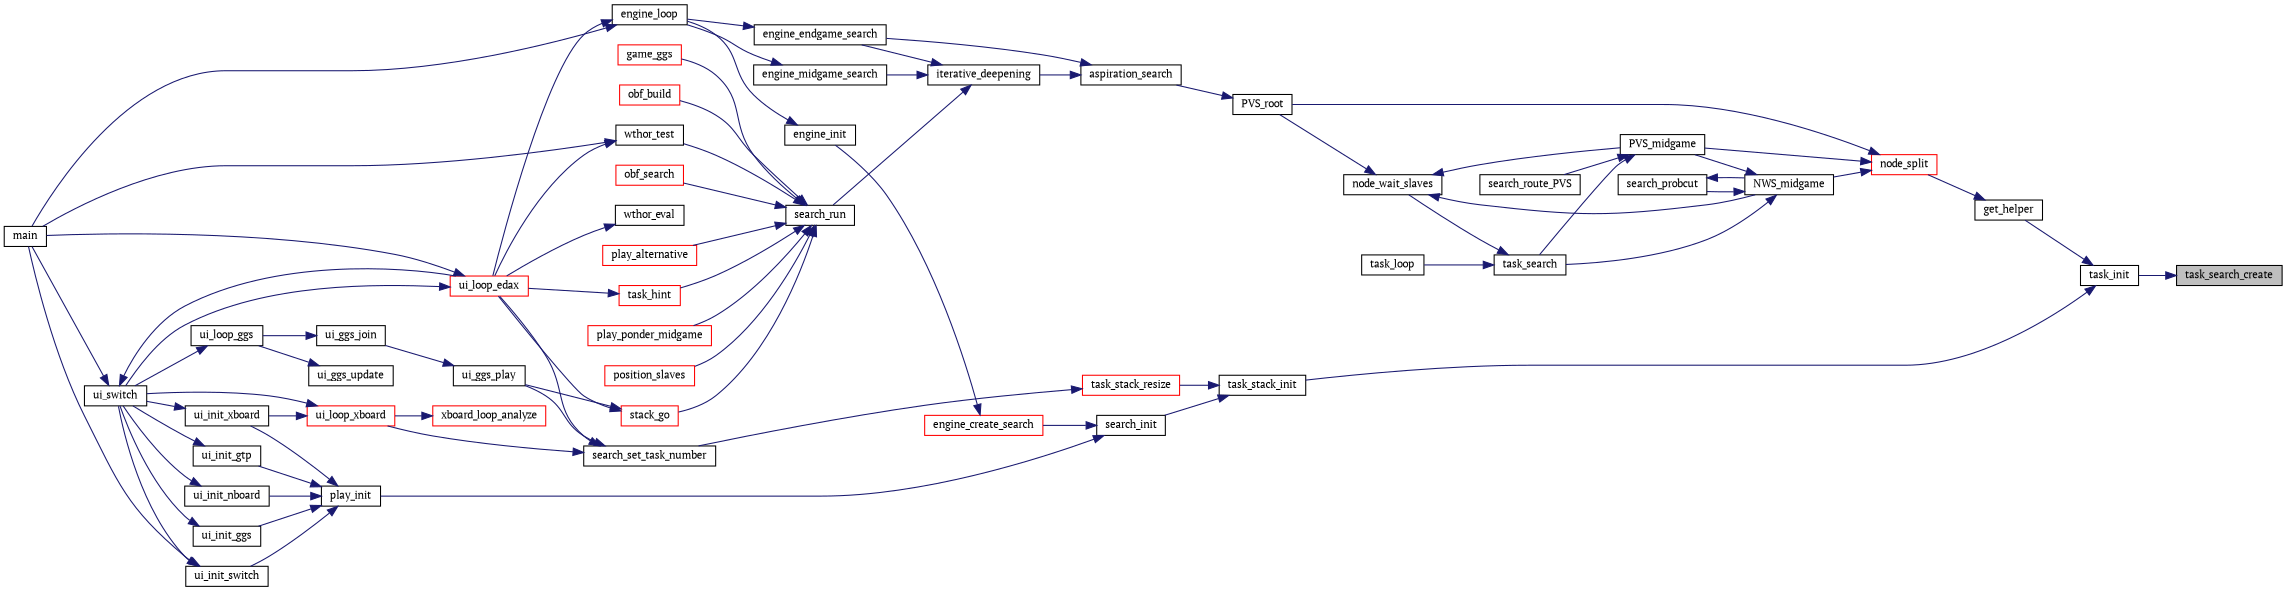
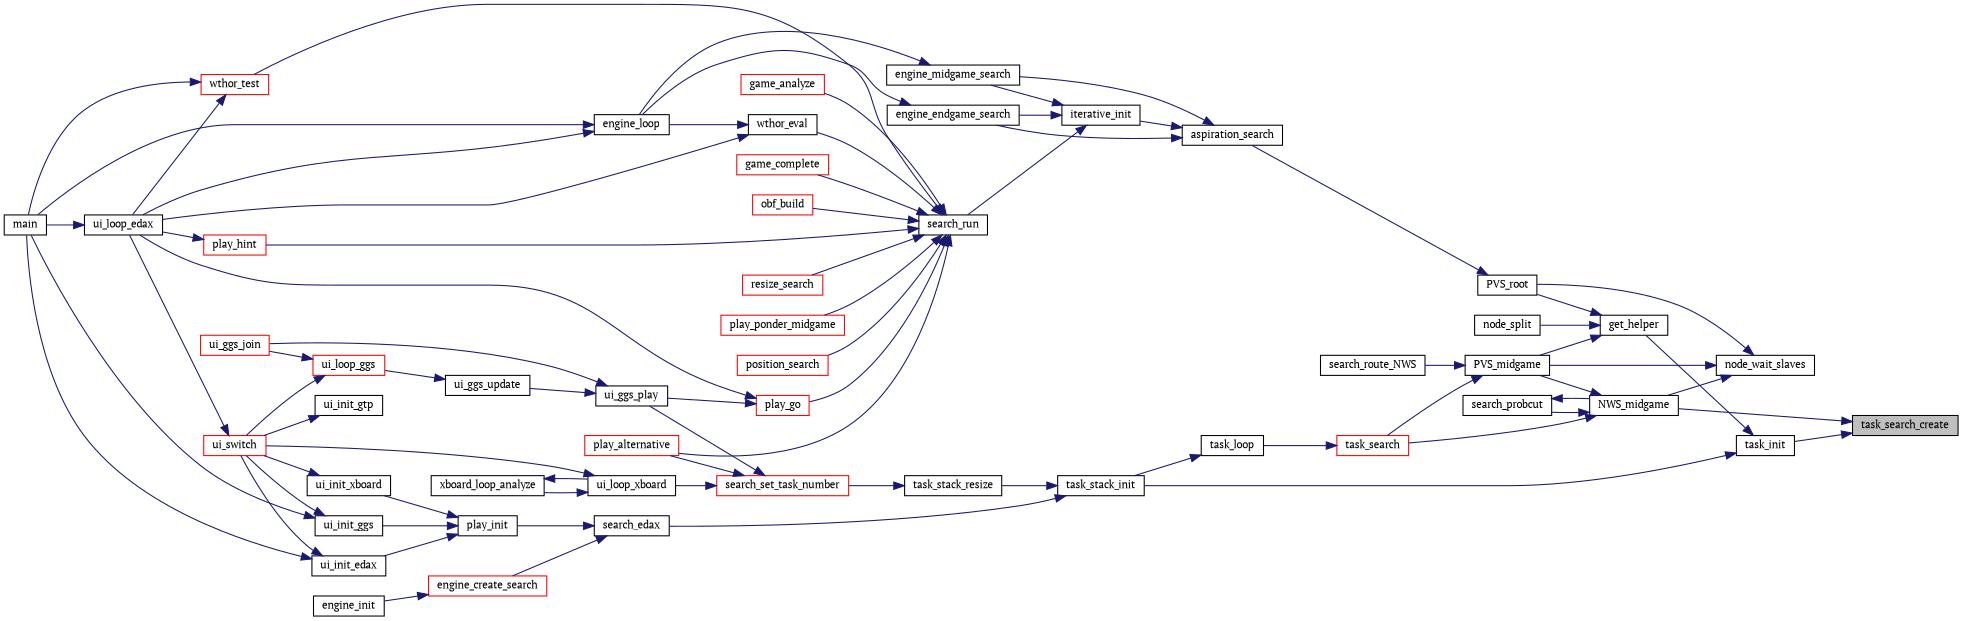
  digraph {
    fontname="PT Serif"
    rankdir=RL
    node [color=black fontname="PT Serif" fontsize=10 shape=record]
    edge [color=midnightblue dir=back fontname="PT Serif" fontsize=10 labelfontname=FreeSans labelfontsize=10 style=solid]
    n1 [fillcolor=grey75 fontcolor=black height=0.2 label=task_search_create style=filled width=0.4]
    n2 [height=0.2 label=task_init width=0.4]
    n3 [height=0.2 label=get_helper width=0.4]
    n4 [height=0.2 label=task_stack_init width=0.4]
-   n5 [color=red height=0.2 label=node_split width=0.4]
-   n6 [height=0.2 label=search_init width=0.4]
-   n7 [color=red height=0.2 label=task_stack_resize width=0.4]
+   n5 [height=0.2 label=node_split width=0.4]
+   n6 [height=0.2 label=search_edax width=0.4]
+   n7 [height=0.2 label=task_stack_resize width=0.4]
    n8 [height=0.2 label=NWS_midgame width=0.4]
    n9 [height=0.2 label=PVS_midgame width=0.4]
    n10 [height=0.2 label=PVS_root width=0.4]
-   n11 [height=0.2 label=task_search width=0.4]
+   n11 [color=red height=0.2 label=task_search width=0.4]
    n12 [height=0.2 label=search_probcut width=0.4]
-   n13 [height=0.2 label=search_route_PVS width=0.4]
+   n13 [height=0.2 label=search_route_NWS width=0.4]
    n14 [height=0.2 label=aspiration_search width=0.4]
    n15 [height=0.2 label=node_wait_slaves width=0.4]
    n16 [height=0.2 label=task_loop width=0.4]
    n17 [height=0.2 label=engine_endgame_search width=0.4]
    n18 [height=0.2 label=engine_midgame_search width=0.4]
-   n19 [height=0.2 label=iterative_deepening width=0.4]
+   n19 [height=0.2 label=iterative_init width=0.4]
    n20 [height=0.2 label=engine_loop width=0.4]
    n21 [height=0.2 label=search_run width=0.4]
    n22 [height=0.2 label=main width=0.4]
-   n23 [color=red height=0.2 label=ui_loop_edax width=0.4]
-   n24 [height=0.2 label=ui_switch width=0.4]
-   n26 [color=red height=0.2 label=game_ggs width=0.4]
+   n23 [height=0.2 label=ui_loop_edax width=0.4]
+   n24 [color=red height=0.2 label=ui_switch width=0.4]
+   n25 [color=red height=0.2 label=game_analyze width=0.4]
+   n26 [color=red height=0.2 label=game_complete width=0.4]
    n27 [color=red height=0.2 label=obf_build width=0.4]
-   n28 [color=red height=0.2 label=obf_search width=0.4]
+   n28 [color=red height=0.2 label=resize_search width=0.4]
    n29 [color=red height=0.2 label=play_alternative width=0.4]
-   n30 [color=red height=0.2 label=stack_go width=0.4]
-   n31 [color=red height=0.2 label=task_hint width=0.4]
+   n30 [color=red height=0.2 label=play_go width=0.4]
+   n31 [color=red height=0.2 label=play_hint width=0.4]
    n32 [color=red height=0.2 label=play_ponder_midgame width=0.4]
-   n33 [color=red height=0.2 label=position_slaves width=0.4]
+   n33 [color=red height=0.2 label=position_search width=0.4]
    n34 [height=0.2 label=wthor_eval width=0.4]
-   n35 [height=0.2 label=wthor_test width=0.4]
+   n35 [color=red height=0.2 label=wthor_test width=0.4]
    n36 [height=0.2 label=ui_ggs_play width=0.4]
-   n37 [height=0.2 label=ui_ggs_join width=0.4]
+   n37 [color=red height=0.2 label=ui_ggs_join width=0.4]
    n38 [height=0.2 label=ui_ggs_update width=0.4]
-   n39 [height=0.2 label=ui_loop_ggs width=0.4]
+   n39 [color=red height=0.2 label=ui_loop_ggs width=0.4]
    n40 [color=red height=0.2 label=engine_create_search width=0.4]
    n41 [height=0.2 label=play_init width=0.4]
-   n42 [height=0.2 label=search_set_task_number width=0.4]
+   n42 [color=red height=0.2 label=search_set_task_number width=0.4]
    n43 [height=0.2 label=engine_init width=0.4]
-   n44 [height=0.2 label=ui_init_switch width=0.4]
+   n44 [height=0.2 label=ui_init_edax width=0.4]
    n45 [height=0.2 label=ui_init_ggs width=0.4]
    n46 [height=0.2 label=ui_init_gtp width=0.4]
-   n47 [height=0.2 label=ui_init_nboard width=0.4]
    n48 [height=0.2 label=ui_init_xboard width=0.4]
-   n49 [color=red height=0.2 label=ui_loop_xboard width=0.4]
-   n50 [color=red height=0.2 label=xboard_loop_analyze width=0.4]
+   n49 [height=0.2 label=ui_loop_xboard width=0.4]
+   n50 [height=0.2 label=xboard_loop_analyze width=0.4]
    n1 -> n2
    n2 -> n3
    n2 -> n4
    n3 -> n5
    n4 -> n6
    n4 -> n7
-   n5 -> n8
-   n5 -> n9
-   n5 -> n10
+   n1 -> n8
+   n3 -> n9
+   n3 -> n10
    n6 -> n40
    n6 -> n41
    n7 -> n42
    n8 -> n9
    n8 -> n11
    n8 -> n12
    n9 -> n11
    n9 -> n13
    n10 -> n14
-   n11 -> n15
    n11 -> n16
    n12 -> n8
    n14 -> n17
+   n14 -> n18
    n14 -> n19
    n15 -> n8
    n15 -> n9
    n15 -> n10
+   n16 -> n4
    n17 -> n20
    n18 -> n20
    n19 -> n17
    n19 -> n18
    n19 -> n21
    n20 -> n22
    n20 -> n23
+   n21 -> n25
    n21 -> n26
    n21 -> n27
    n21 -> n28
    n21 -> n29
    n21 -> n30
    n21 -> n31
    n21 -> n32
    n21 -> n33
+   n21 -> n34
    n21 -> n35
    n23 -> n22
-   n23 -> n24
-   n24 -> n22
+   n45 -> n22
    n24 -> n23
    n30 -> n23
    n30 -> n36
    n31 -> n23
    n34 -> n23
    n35 -> n22
    n35 -> n23
    n36 -> n37
-   n37 -> n39
+   n36 -> n38
+   n39 -> n37
    n38 -> n39
    n39 -> n24
    n40 -> n43
    n41 -> n44
    n41 -> n45
-   n41 -> n46
-   n41 -> n47
    n41 -> n48
-   n42 -> n23
+   n42 -> n29
    n42 -> n36
    n42 -> n49
-   n43 -> n20
+   n34 -> n20
    n44 -> n22
    n44 -> n24
    n45 -> n24
    n46 -> n24
-   n47 -> n24
    n48 -> n24
    n49 -> n24
-   n49 -> n48
+   n49 -> n50
    n50 -> n49
  }
